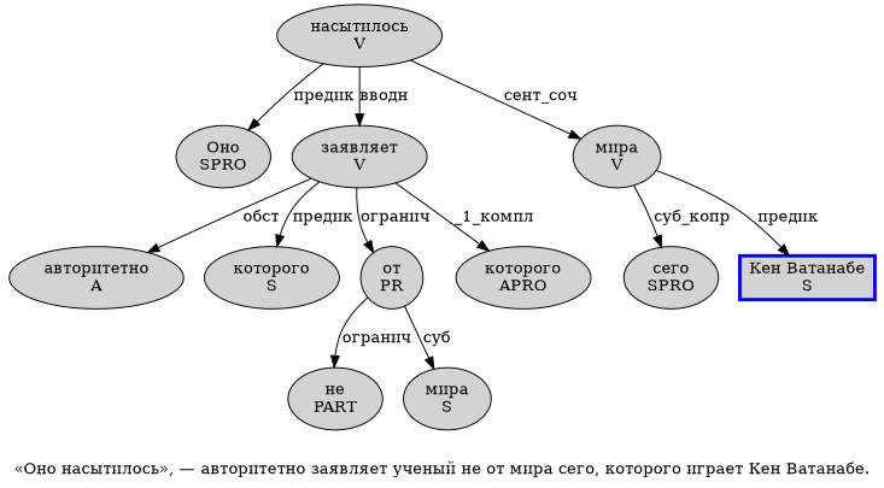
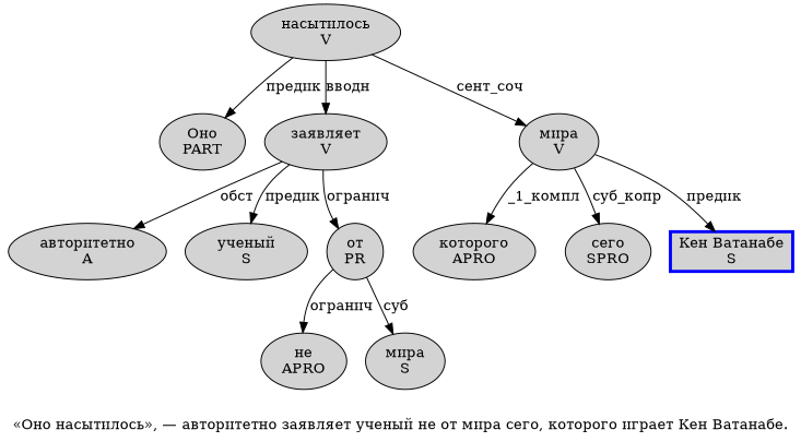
  digraph {
    label="«Оно насытилось», — авторитетно заявляет ученый не от мира сего, которого играет Кен Ватанабе."
    node [fillcolor=lightgray penwidth=1 shape=ellipse style=filled]
-   n1 [label="Оно\nSPRO"]
+   n1 [label="Оно\nPART"]
    n2 [label="насытилось\nV"]
    n3 [label="заявляет\nV"]
    n4 [label="мира\nV"]
    n5 [label="авторитетно\nA"]
-   n6 [label="которого\nS"]
+   n6 [label="ученый\nS"]
    n7 [label="от\nPR"]
    n8 [label="сего\nSPRO"]
    n9 [label="которого\nAPRO"]
    n10 [color=blue label="Кен Ватанабе\nS" penwidth=3 shape=box]
-   n11 [label="не\nPART"]
+   n11 [label="не\nAPRO"]
    n12 [label="мира\nS"]
    n2 -> n1 [label="предик"]
    n2 -> n3 [label="вводн"]
    n2 -> n4 [label="сент_соч"]
    n3 -> n5 [label="обст"]
    n3 -> n6 [label="предик"]
    n3 -> n7 [label="огранич"]
    n4 -> n8 [label="суб_копр"]
-   n3 -> n9 [label="_1_компл"]
+   n4 -> n9 [label="_1_компл"]
    n4 -> n10 [label="предик"]
    n7 -> n11 [label="огранич"]
    n7 -> n12 [label="суб"]
  }
